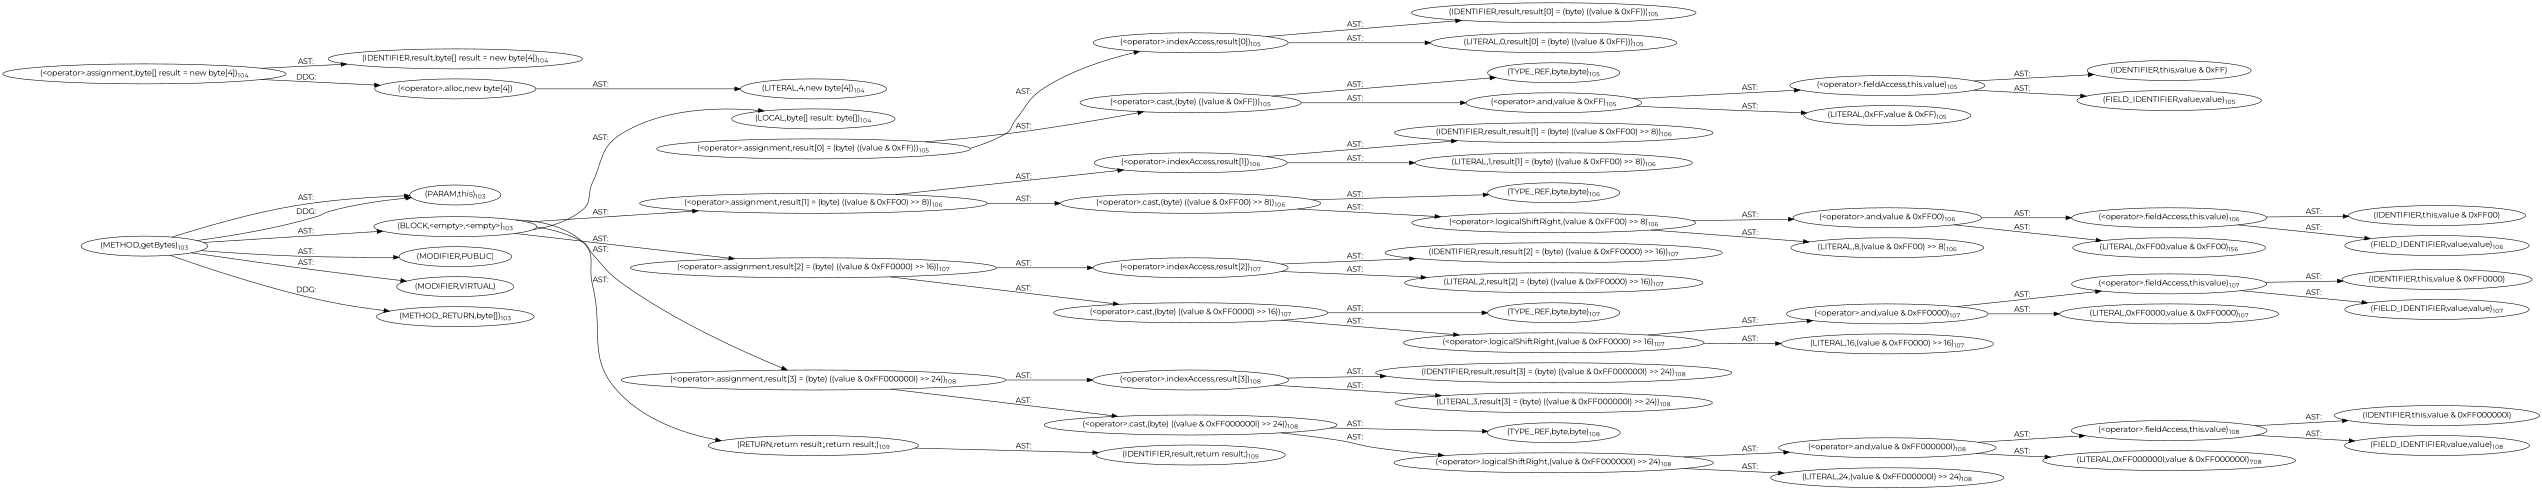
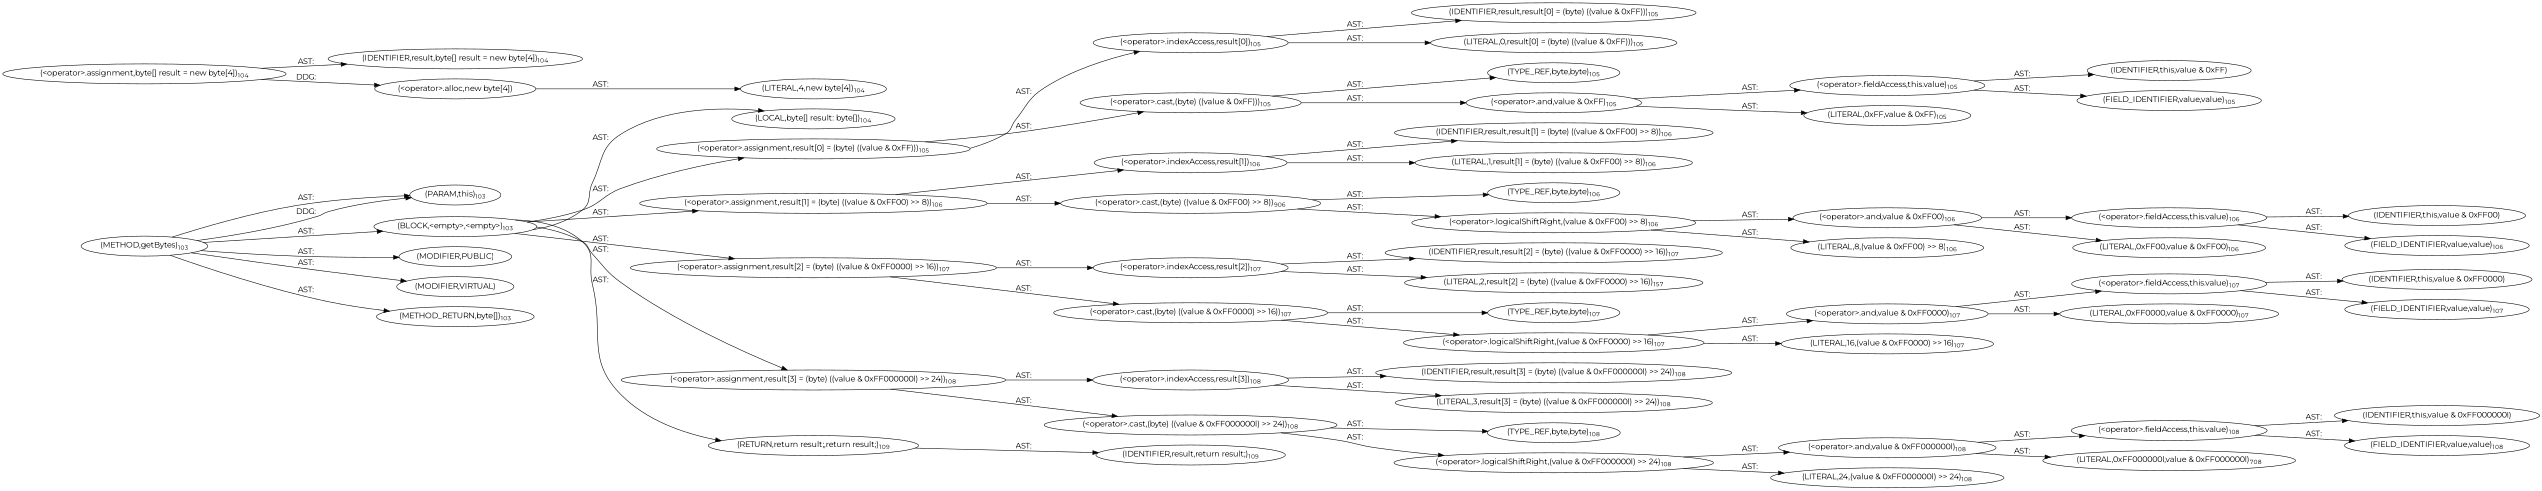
  digraph {
    fontname=Montserrat
    rankdir=LR
    node [fontname=Montserrat]
    edge [fontname=Montserrat]
    n1 [label=<(METHOD,getBytes)<SUB>103</SUB>>]
    n2 [label=<(PARAM,this)<SUB>103</SUB>>]
    n3 [label=<(BLOCK,&lt;empty&gt;,&lt;empty&gt;)<SUB>103</SUB>>]
    n4 [label=<(MODIFIER,PUBLIC)>]
    n5 [label=<(MODIFIER,VIRTUAL)>]
    n6 [label=<(METHOD_RETURN,byte[])<SUB>103</SUB>>]
    n7 [label=<(LOCAL,byte[] result: byte[])<SUB>104</SUB>>]
    n8 [label=<(&lt;operator&gt;.assignment,result[0] = (byte) ((value &amp; 0xFF)))<SUB>105</SUB>>]
    n9 [label=<(&lt;operator&gt;.assignment,result[1] = (byte) ((value &amp; 0xFF00) &gt;&gt; 8))<SUB>106</SUB>>]
    n10 [label=<(&lt;operator&gt;.assignment,result[2] = (byte) ((value &amp; 0xFF0000) &gt;&gt; 16))<SUB>107</SUB>>]
    n11 [label=<(&lt;operator&gt;.assignment,result[3] = (byte) ((value &amp; 0xFF000000l) &gt;&gt; 24))<SUB>108</SUB>>]
    n12 [label=<(RETURN,return result;,return result;)<SUB>109</SUB>>]
    n13 [label=<(&lt;operator&gt;.assignment,byte[] result = new byte[4])<SUB>104</SUB>>]
    n14 [label=<(IDENTIFIER,result,byte[] result = new byte[4])<SUB>104</SUB>>]
    n15 [label=<(&lt;operator&gt;.alloc,new byte[4])>]
    n16 [label=<(&lt;operator&gt;.indexAccess,result[0])<SUB>105</SUB>>]
    n17 [label=<(&lt;operator&gt;.cast,(byte) ((value &amp; 0xFF)))<SUB>105</SUB>>]
    n18 [label=<(&lt;operator&gt;.indexAccess,result[1])<SUB>106</SUB>>]
-   n19 [label=<(&lt;operator&gt;.cast,(byte) ((value &amp; 0xFF00) &gt;&gt; 8))<SUB>106</SUB>>]
+   n19 [label=<(&lt;operator&gt;.cast,(byte) ((value &amp; 0xFF00) &gt;&gt; 8))<SUB>906</SUB>>]
    n20 [label=<(&lt;operator&gt;.indexAccess,result[2])<SUB>107</SUB>>]
    n21 [label=<(&lt;operator&gt;.cast,(byte) ((value &amp; 0xFF0000) &gt;&gt; 16))<SUB>107</SUB>>]
    n22 [label=<(&lt;operator&gt;.indexAccess,result[3])<SUB>108</SUB>>]
    n23 [label=<(&lt;operator&gt;.cast,(byte) ((value &amp; 0xFF000000l) &gt;&gt; 24))<SUB>108</SUB>>]
    n24 [label=<(IDENTIFIER,result,return result;)<SUB>109</SUB>>]
    n25 [label=<(LITERAL,4,new byte[4])<SUB>104</SUB>>]
    n26 [label=<(IDENTIFIER,result,result[0] = (byte) ((value &amp; 0xFF)))<SUB>105</SUB>>]
    n27 [label=<(LITERAL,0,result[0] = (byte) ((value &amp; 0xFF)))<SUB>105</SUB>>]
    n28 [label=<(TYPE_REF,byte,byte)<SUB>105</SUB>>]
    n29 [label=<(&lt;operator&gt;.and,value &amp; 0xFF)<SUB>105</SUB>>]
    n30 [label=<(&lt;operator&gt;.fieldAccess,this.value)<SUB>105</SUB>>]
    n31 [label=<(LITERAL,0xFF,value &amp; 0xFF)<SUB>105</SUB>>]
    n32 [label=<(IDENTIFIER,this,value &amp; 0xFF)>]
    n33 [label=<(FIELD_IDENTIFIER,value,value)<SUB>105</SUB>>]
    n34 [label=<(IDENTIFIER,result,result[1] = (byte) ((value &amp; 0xFF00) &gt;&gt; 8))<SUB>106</SUB>>]
    n35 [label=<(LITERAL,1,result[1] = (byte) ((value &amp; 0xFF00) &gt;&gt; 8))<SUB>106</SUB>>]
    n36 [label=<(TYPE_REF,byte,byte)<SUB>106</SUB>>]
    n37 [label=<(&lt;operator&gt;.logicalShiftRight,(value &amp; 0xFF00) &gt;&gt; 8)<SUB>106</SUB>>]
    n38 [label=<(&lt;operator&gt;.and,value &amp; 0xFF00)<SUB>106</SUB>>]
    n39 [label=<(LITERAL,8,(value &amp; 0xFF00) &gt;&gt; 8)<SUB>106</SUB>>]
    n40 [label=<(&lt;operator&gt;.fieldAccess,this.value)<SUB>106</SUB>>]
-   n41 [label=<(LITERAL,0xFF00,value &amp; 0xFF00)<SUB>156</SUB>>]
+   n41 [label=<(LITERAL,0xFF00,value &amp; 0xFF00)<SUB>106</SUB>>]
    n42 [label=<(IDENTIFIER,this,value &amp; 0xFF00)>]
    n43 [label=<(FIELD_IDENTIFIER,value,value)<SUB>106</SUB>>]
    n44 [label=<(IDENTIFIER,result,result[2] = (byte) ((value &amp; 0xFF0000) &gt;&gt; 16))<SUB>107</SUB>>]
-   n45 [label=<(LITERAL,2,result[2] = (byte) ((value &amp; 0xFF0000) &gt;&gt; 16))<SUB>107</SUB>>]
+   n45 [label=<(LITERAL,2,result[2] = (byte) ((value &amp; 0xFF0000) &gt;&gt; 16))<SUB>157</SUB>>]
    n46 [label=<(TYPE_REF,byte,byte)<SUB>107</SUB>>]
    n47 [label=<(&lt;operator&gt;.logicalShiftRight,(value &amp; 0xFF0000) &gt;&gt; 16)<SUB>107</SUB>>]
    n48 [label=<(&lt;operator&gt;.and,value &amp; 0xFF0000)<SUB>107</SUB>>]
    n49 [label=<(LITERAL,16,(value &amp; 0xFF0000) &gt;&gt; 16)<SUB>107</SUB>>]
    n50 [label=<(&lt;operator&gt;.fieldAccess,this.value)<SUB>107</SUB>>]
    n51 [label=<(LITERAL,0xFF0000,value &amp; 0xFF0000)<SUB>107</SUB>>]
    n52 [label=<(IDENTIFIER,this,value &amp; 0xFF0000)>]
    n53 [label=<(FIELD_IDENTIFIER,value,value)<SUB>107</SUB>>]
    n54 [label=<(IDENTIFIER,result,result[3] = (byte) ((value &amp; 0xFF000000l) &gt;&gt; 24))<SUB>108</SUB>>]
    n55 [label=<(LITERAL,3,result[3] = (byte) ((value &amp; 0xFF000000l) &gt;&gt; 24))<SUB>108</SUB>>]
    n56 [label=<(TYPE_REF,byte,byte)<SUB>108</SUB>>]
    n57 [label=<(&lt;operator&gt;.logicalShiftRight,(value &amp; 0xFF000000l) &gt;&gt; 24)<SUB>108</SUB>>]
    n58 [label=<(&lt;operator&gt;.and,value &amp; 0xFF000000l)<SUB>108</SUB>>]
    n59 [label=<(LITERAL,24,(value &amp; 0xFF000000l) &gt;&gt; 24)<SUB>108</SUB>>]
    n60 [label=<(&lt;operator&gt;.fieldAccess,this.value)<SUB>108</SUB>>]
    n61 [label=<(LITERAL,0xFF000000l,value &amp; 0xFF000000l)<SUB>708</SUB>>]
    n62 [label=<(IDENTIFIER,this,value &amp; 0xFF000000l)>]
    n63 [label=<(FIELD_IDENTIFIER,value,value)<SUB>108</SUB>>]
    n1 -> n2 [label="AST: "]
    n1 -> n2 [label="DDG: "]
    n1 -> n3 [label="AST: "]
    n1 -> n4 [label="AST: "]
    n1 -> n5 [label="AST: "]
-   n1 -> n6 [label="DDG: "]
+   n1 -> n6 [label="AST: "]
    n3 -> n7 [label="AST: "]
+   n3 -> n8 [label="AST: "]
    n3 -> n9 [label="AST: "]
    n3 -> n10 [label="AST: "]
    n3 -> n11 [label="AST: "]
    n3 -> n12 [label="AST: "]
    n8 -> n16 [label="AST: "]
    n8 -> n17 [label="AST: "]
    n9 -> n18 [label="AST: "]
    n9 -> n19 [label="AST: "]
    n10 -> n20 [label="AST: "]
    n10 -> n21 [label="AST: "]
    n11 -> n22 [label="AST: "]
    n11 -> n23 [label="AST: "]
    n12 -> n24 [label="AST: "]
    n13 -> n14 [label="AST: "]
    n13 -> n15 [label="DDG: "]
    n15 -> n25 [label="AST: "]
    n16 -> n26 [label="AST: "]
    n16 -> n27 [label="AST: "]
    n17 -> n28 [label="AST: "]
    n17 -> n29 [label="AST: "]
    n18 -> n34 [label="AST: "]
    n18 -> n35 [label="AST: "]
    n19 -> n36 [label="AST: "]
    n19 -> n37 [label="AST: "]
    n20 -> n44 [label="AST: "]
    n20 -> n45 [label="AST: "]
    n21 -> n46 [label="AST: "]
    n21 -> n47 [label="AST: "]
    n22 -> n54 [label="AST: "]
    n22 -> n55 [label="AST: "]
    n23 -> n56 [label="AST: "]
    n23 -> n57 [label="AST: "]
    n29 -> n30 [label="AST: "]
    n29 -> n31 [label="AST: "]
    n30 -> n32 [label="AST: "]
    n30 -> n33 [label="AST: "]
    n37 -> n38 [label="AST: "]
    n37 -> n39 [label="AST: "]
    n38 -> n40 [label="AST: "]
    n38 -> n41 [label="AST: "]
    n40 -> n42 [label="AST: "]
    n40 -> n43 [label="AST: "]
    n47 -> n48 [label="AST: "]
    n47 -> n49 [label="AST: "]
    n48 -> n50 [label="AST: "]
    n48 -> n51 [label="AST: "]
    n50 -> n52 [label="AST: "]
    n50 -> n53 [label="AST: "]
    n57 -> n58 [label="AST: "]
    n57 -> n59 [label="AST: "]
    n58 -> n60 [label="AST: "]
    n58 -> n61 [label="AST: "]
    n60 -> n62 [label="AST: "]
    n60 -> n63 [label="AST: "]
  }
